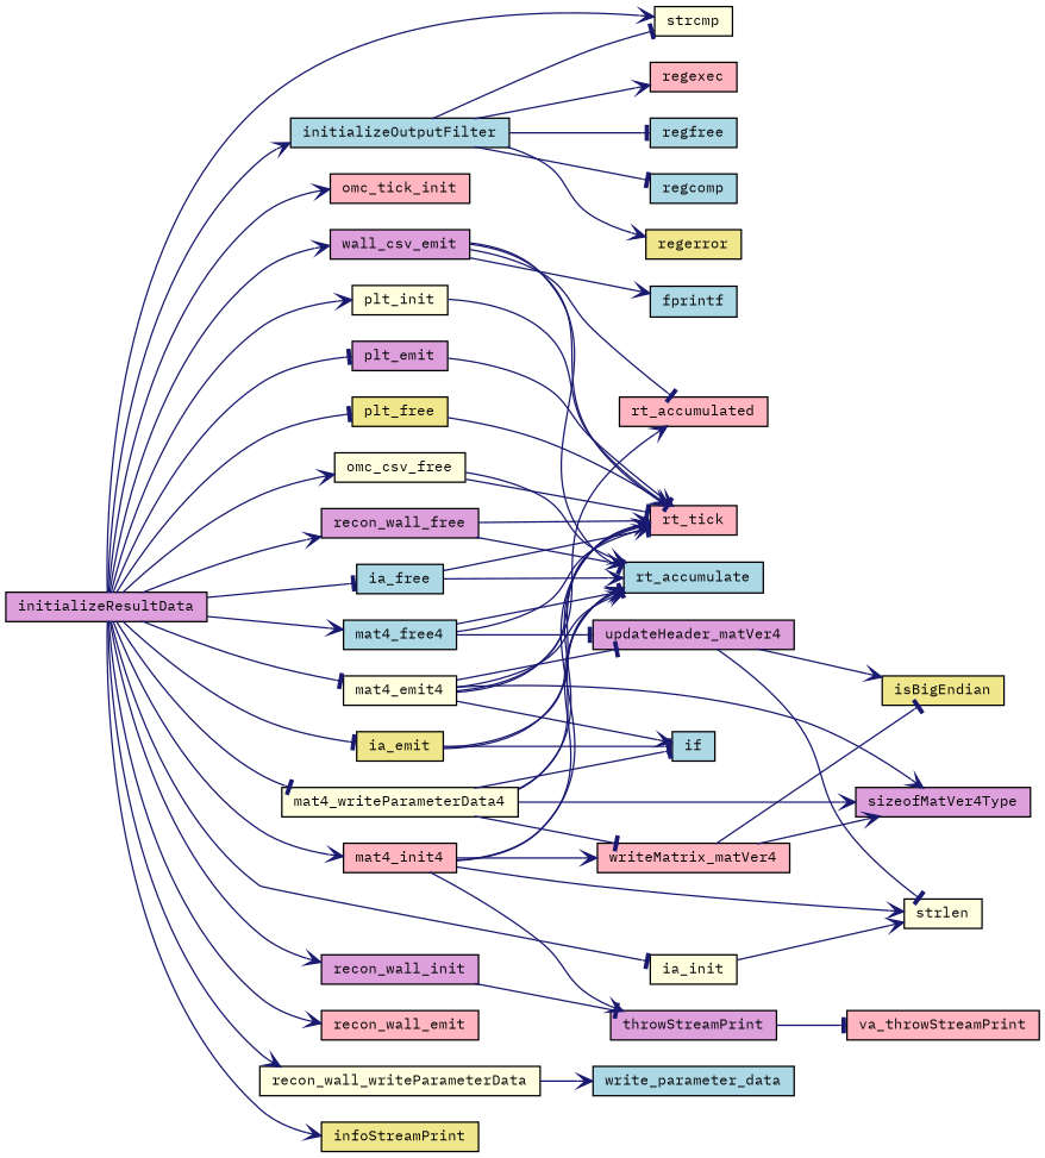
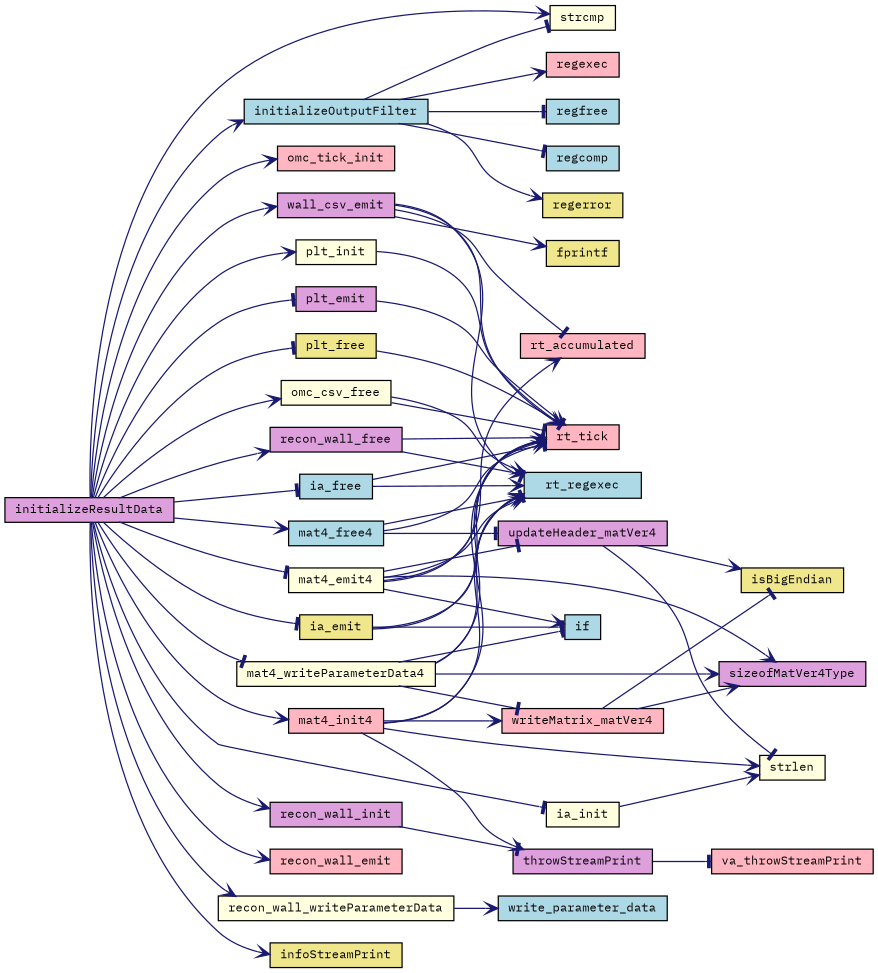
  digraph {
    fontname="IBM Plex Mono"
    rankdir=LR
    node [color=black fillcolor=plum fontname="IBM Plex Mono" fontsize=10 shape=record style=filled]
    edge [arrowhead=vee color=midnightblue fontname="IBM Plex Mono" fontsize=10 labelfontname=Helvetica labelfontsize=10 style=solid]
    n1 [fontcolor=black height=0.2 label=initializeResultData width=0.4]
    n2 [fillcolor=lightyellow height=0.2 label=strcmp width=0.4]
    n3 [fillcolor=lightpink height=0.2 label=omc_tick_init width=0.4]
    n4 [height=0.2 label=wall_csv_emit width=0.4]
    n5 [fillcolor=lightyellow height=0.2 label=omc_csv_free width=0.4]
    n6 [fillcolor=lightpink height=0.2 label=mat4_init4 width=0.4]
    n7 [fillcolor=lightyellow height=0.2 label=mat4_emit4 width=0.4]
    n8 [fillcolor=lightyellow height=0.2 label=mat4_writeParameterData4 width=0.4]
    n9 [fillcolor=lightblue height=0.2 label=mat4_free4 width=0.4]
    n10 [height=0.2 label=recon_wall_init width=0.4]
    n11 [fillcolor=lightpink height=0.2 label=recon_wall_emit width=0.4]
    n12 [fillcolor=lightyellow height=0.2 label=recon_wall_writeParameterData width=0.4]
    n13 [height=0.2 label=recon_wall_free width=0.4]
    n14 [fillcolor=lightyellow height=0.2 label=plt_init width=0.4]
    n15 [height=0.2 label=plt_emit width=0.4]
    n16 [fillcolor=khaki height=0.2 label=plt_free width=0.4]
    n17 [fillcolor=lightyellow height=0.2 label=ia_init width=0.4]
    n18 [fillcolor=khaki height=0.2 label=ia_emit width=0.4]
    n19 [fillcolor=lightblue height=0.2 label=ia_free width=0.4]
    n20 [fillcolor=lightblue height=0.2 label=initializeOutputFilter width=0.4]
    n21 [fillcolor=khaki height=0.2 label=infoStreamPrint width=0.4]
    n22 [fillcolor=lightpink height=0.2 label=rt_tick width=0.4]
-   n23 [fillcolor=lightblue height=0.2 label=rt_accumulate width=0.4]
+   n23 [fillcolor=lightblue height=0.2 label=rt_regexec width=0.4]
    n24 [fillcolor=lightpink height=0.2 label=rt_accumulated width=0.4]
-   n25 [fillcolor=lightblue height=0.2 label=fprintf width=0.4]
+   n25 [fillcolor=khaki height=0.2 label=fprintf width=0.4]
    n26 [height=0.2 label=throwStreamPrint width=0.4]
    n27 [fillcolor=lightpink height=0.2 label=writeMatrix_matVer4 width=0.4]
    n28 [fillcolor=lightyellow height=0.2 label=strlen width=0.4]
    n29 [height=0.2 label=sizeofMatVer4Type width=0.4]
    n30 [fillcolor=lightblue height=0.2 label=if width=0.4]
    n31 [height=0.2 label=updateHeader_matVer4 width=0.4]
    n32 [fillcolor=lightblue height=0.2 label=write_parameter_data width=0.4]
    n33 [fillcolor=lightblue height=0.2 label=regcomp width=0.4]
    n34 [fillcolor=khaki height=0.2 label=regerror width=0.4]
    n35 [fillcolor=lightpink height=0.2 label=regexec width=0.4]
    n36 [fillcolor=lightblue height=0.2 label=regfree width=0.4]
    n37 [fillcolor=lightpink height=0.2 label=va_throwStreamPrint width=0.4]
    n38 [fillcolor=khaki height=0.2 label=isBigEndian width=0.4]
    n1 -> n2
    n1 -> n3
    n1 -> n4
    n1 -> n5
    n1 -> n6
    n1 -> n7 [arrowhead=tee]
    n1 -> n8 [arrowhead=tee]
    n1 -> n9
    n1 -> n10
    n1 -> n11
    n1 -> n12
    n1 -> n13
    n1 -> n14
    n1 -> n15 [arrowhead=tee]
    n1 -> n16 [arrowhead=tee]
    n1 -> n17 [arrowhead=tee]
    n1 -> n18 [arrowhead=tee]
    n1 -> n19 [arrowhead=tee]
    n1 -> n20
    n1 -> n21
    n4 -> n22
    n4 -> n23 [arrowhead=tee]
    n4 -> n24 [arrowhead=tee]
    n4 -> n25
    n5 -> n22 [arrowhead=tee]
    n5 -> n23
    n6 -> n22
    n6 -> n23
    n6 -> n26
    n6 -> n27
    n6 -> n28
    n7 -> n22 [arrowhead=tee]
    n7 -> n23
    n7 -> n24
    n7 -> n29
    n7 -> n30
    n7 -> n31 [arrowhead=tee]
    n8 -> n22 [arrowhead=tee]
    n8 -> n23
    n8 -> n27 [arrowhead=tee]
    n8 -> n29
    n8 -> n30 [arrowhead=tee]
    n9 -> n22
    n9 -> n23
    n9 -> n31 [arrowhead=tee]
    n10 -> n26 [arrowhead=tee]
    n12 -> n32
    n13 -> n22
    n13 -> n23
    n14 -> n22
    n15 -> n22
    n16 -> n22 [arrowhead=tee]
    n17 -> n28
    n18 -> n22
    n18 -> n23 [arrowhead=tee]
    n18 -> n30 [arrowhead=tee]
    n19 -> n22 [arrowhead=tee]
    n19 -> n23
    n20 -> n2 [arrowhead=tee]
    n20 -> n33 [arrowhead=tee]
    n20 -> n34
    n20 -> n35
    n20 -> n36 [arrowhead=tee]
    n26 -> n37 [arrowhead=tee]
    n27 -> n29
    n27 -> n38 [arrowhead=tee]
    n31 -> n28 [arrowhead=tee]
    n31 -> n38
  }
